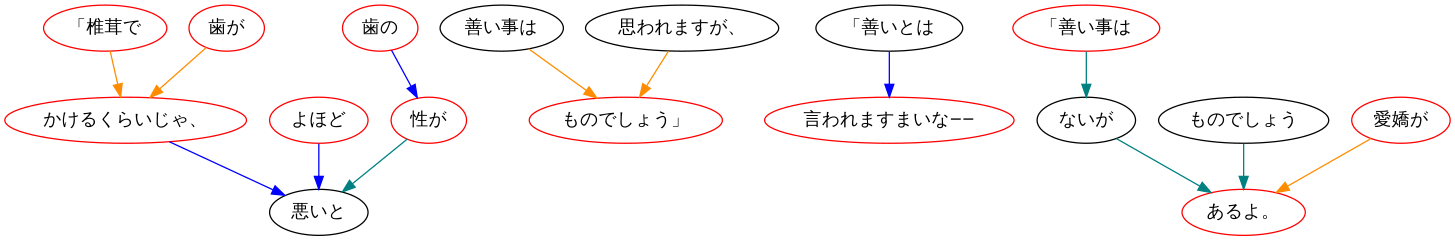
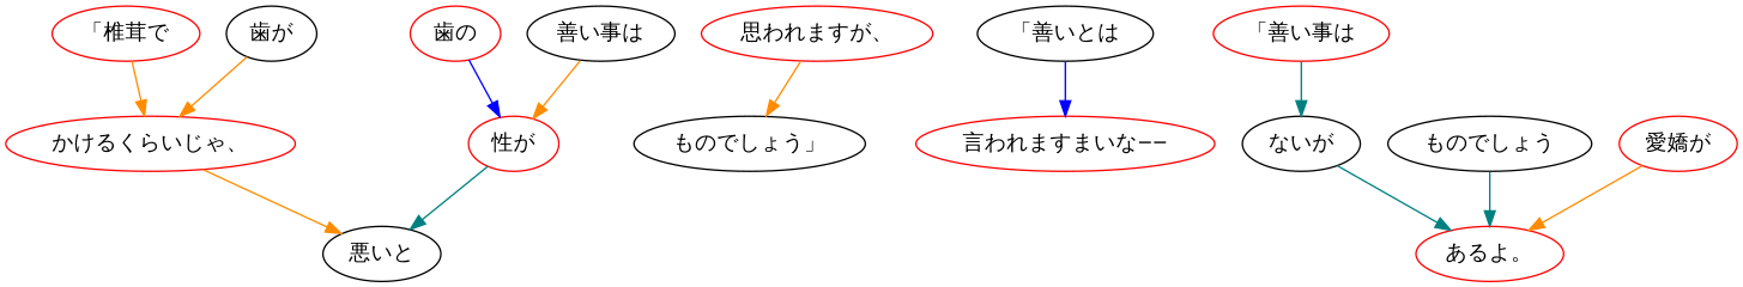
  digraph {
    fontname="Roboto Condensed"
    node [color=red fontname="Roboto Condensed"]
    edge [color=darkorange fontname="Roboto Condensed"]
    n1 [label="「椎茸で"]
    n2 [label="かけるくらいじゃ、"]
    n3 [color=black label="悪いと"]
-   n4 [label="歯が"]
-   n5 [label="よほど"]
+   n4 [color=black label="歯が"]
    n6 [label="歯の"]
    n7 [label="性が"]
-   n8 [color=black label="思われますが、"]
-   n9 [label="ものでしょう」"]
+   n8 [label="思われますが、"]
+   n9 [color=black label="ものでしょう」"]
    n10 [color=black label="善い事は"]
    n11 [color=black label="「善いとは"]
    n12 [label="言われますまいな——"]
    n13 [label="あるよ。"]
    n14 [label="「善い事は"]
    n15 [color=black label="ないが"]
    n16 [color=black label="ものでしょう"]
    n17 [label="愛嬌が"]
    n1 -> n2
-   n2 -> n3 [color=blue]
+   n2 -> n3
    n4 -> n2
-   n5 -> n3 [color=blue]
    n6 -> n7 [color=blue]
    n7 -> n3 [color=teal]
    n8 -> n9
-   n10 -> n9
+   n10 -> n7
    n11 -> n12 [color=blue]
    n14 -> n15 [color=teal]
    n15 -> n13 [color=teal]
    n16 -> n13 [color=teal]
    n17 -> n13
  }
